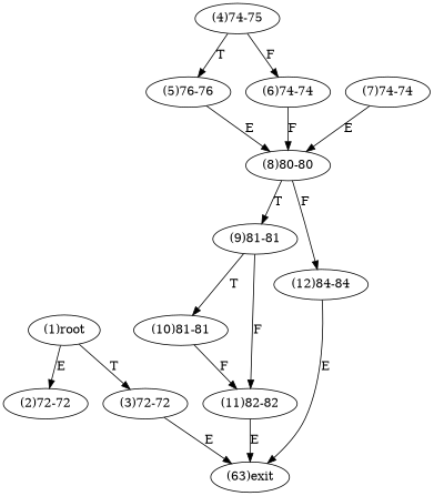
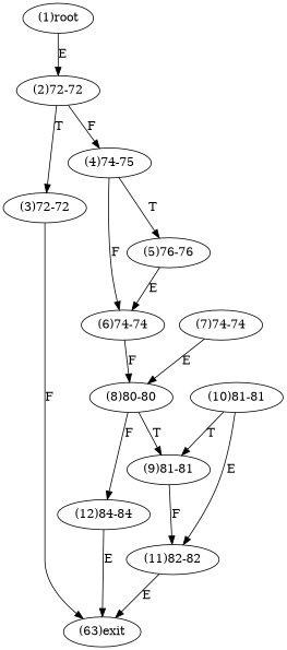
  digraph {
    n1 [label="(1)root"]
    n2 [label="(2)72-72"]
    n3 [label="(3)72-72"]
    n4 [label="(4)74-75"]
    n5 [label="(63)exit"]
    n6 [label="(5)76-76"]
    n7 [label="(6)74-74"]
    n8 [label="(8)80-80"]
    n9 [label="(9)81-81"]
    n10 [label="(12)84-84"]
    n11 [label="(7)74-74"]
    n12 [label="(10)81-81"]
    n13 [label="(11)82-82"]
    n1 -> n2 [label=E]
-   n1 -> n3 [label=T]
-   n3 -> n5 [label=E]
+   n2 -> n3 [label=T]
+   n2 -> n4 [label=F]
+   n3 -> n5 [label=F]
    n4 -> n6 [label=T]
    n4 -> n7 [label=F]
-   n6 -> n8 [label=E]
+   n6 -> n7 [label=E]
    n7 -> n8 [label=F]
    n8 -> n9 [label=T]
    n8 -> n10 [label=F]
-   n9 -> n12 [label=T]
+   n12 -> n9 [label=T]
    n9 -> n13 [label=F]
    n10 -> n5 [label=E]
    n11 -> n8 [label=E]
-   n12 -> n13 [label=F]
+   n12 -> n13 [label=E]
    n13 -> n5 [label=E]
  }
